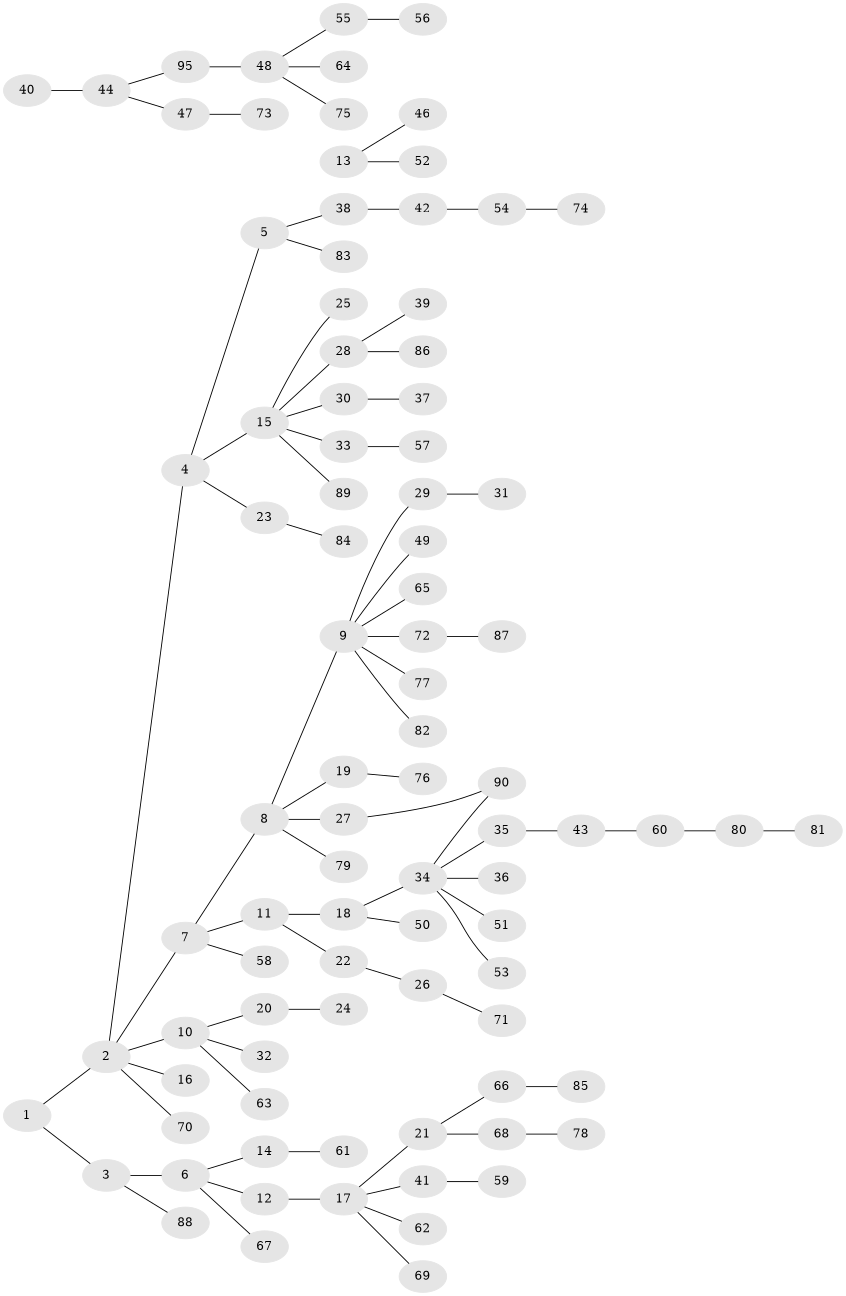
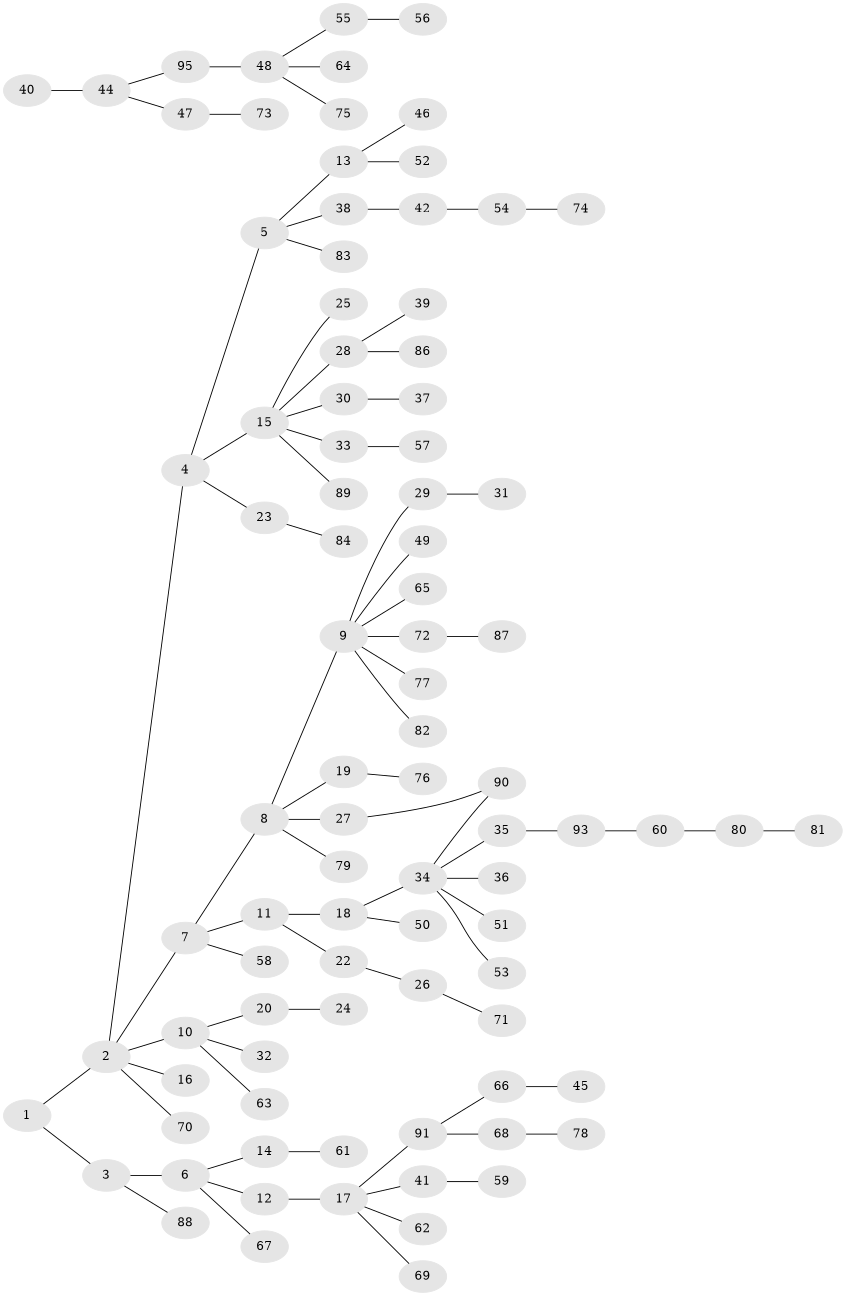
  graph {
    rankdir=LR
    node [color=gray90 style=filled]
    1
    2
    3
    4
    7
    10
    16
    70
    6
    88
    5
    15
    23
    8
    11
    58
    20
    32
    63
    14
    12
    67
    61
    13
    38
    83
    25
    28
    30
    33
    89
    84
    46
    52
    42
    17
    9
    19
    27
    79
    18
    22
    29
    49
    65
    72
    77
    82
    76
    90
    31
    87
    24
    34
    50
    26
-   21
+   21 [label=91]
    41
    62
    69
    39
    86
    37
    57
    66
    68
    59
    35
    36
    51
    53
-   85
+   85 [label=45]
    78
    71
-   43
+   43 [label=93]
    40
    44
    60
    54
    n80 [label=95]
    47
    74
    80
    48
    73
    55
    64
    75
    56
    81
    1 -- 2
    1 -- 3
    2 -- 4
    2 -- 7
    2 -- 10
    2 -- 16
    2 -- 70
    3 -- 6
    3 -- 88
    4 -- 5
    4 -- 15
    4 -- 23
    7 -- 8
    7 -- 11
    7 -- 58
    10 -- 20
    10 -- 32
    10 -- 63
    6 -- 14
    6 -- 12
    6 -- 67
+   5 -- 13
    5 -- 38
    5 -- 83
    15 -- 25
    15 -- 28
    15 -- 30
    15 -- 33
    15 -- 89
    23 -- 84
    8 -- 9
    8 -- 19
    8 -- 27
    8 -- 79
    11 -- 18
    11 -- 22
    20 -- 24
    14 -- 61
    12 -- 17
    13 -- 46
    13 -- 52
    38 -- 42
    28 -- 39
    28 -- 86
    30 -- 37
    33 -- 57
    42 -- 54
    17 -- 21
    17 -- 41
    17 -- 62
    17 -- 69
    9 -- 29
    9 -- 49
    9 -- 65
    9 -- 72
    9 -- 77
    9 -- 82
    19 -- 76
    27 -- 90
    18 -- 34
    18 -- 50
    22 -- 26
    29 -- 31
    72 -- 87
    34 -- 90
    34 -- 35
    34 -- 36
    34 -- 51
    34 -- 53
    26 -- 71
    21 -- 66
    21 -- 68
    41 -- 59
    66 -- 85
    68 -- 78
    35 -- 43
    43 -- 60
    40 -- 44
    44 -- n80
    44 -- 47
    60 -- 80
    54 -- 74
    n80 -- 48
    47 -- 73
    80 -- 81
    48 -- 55
    48 -- 64
    48 -- 75
    55 -- 56
  }
